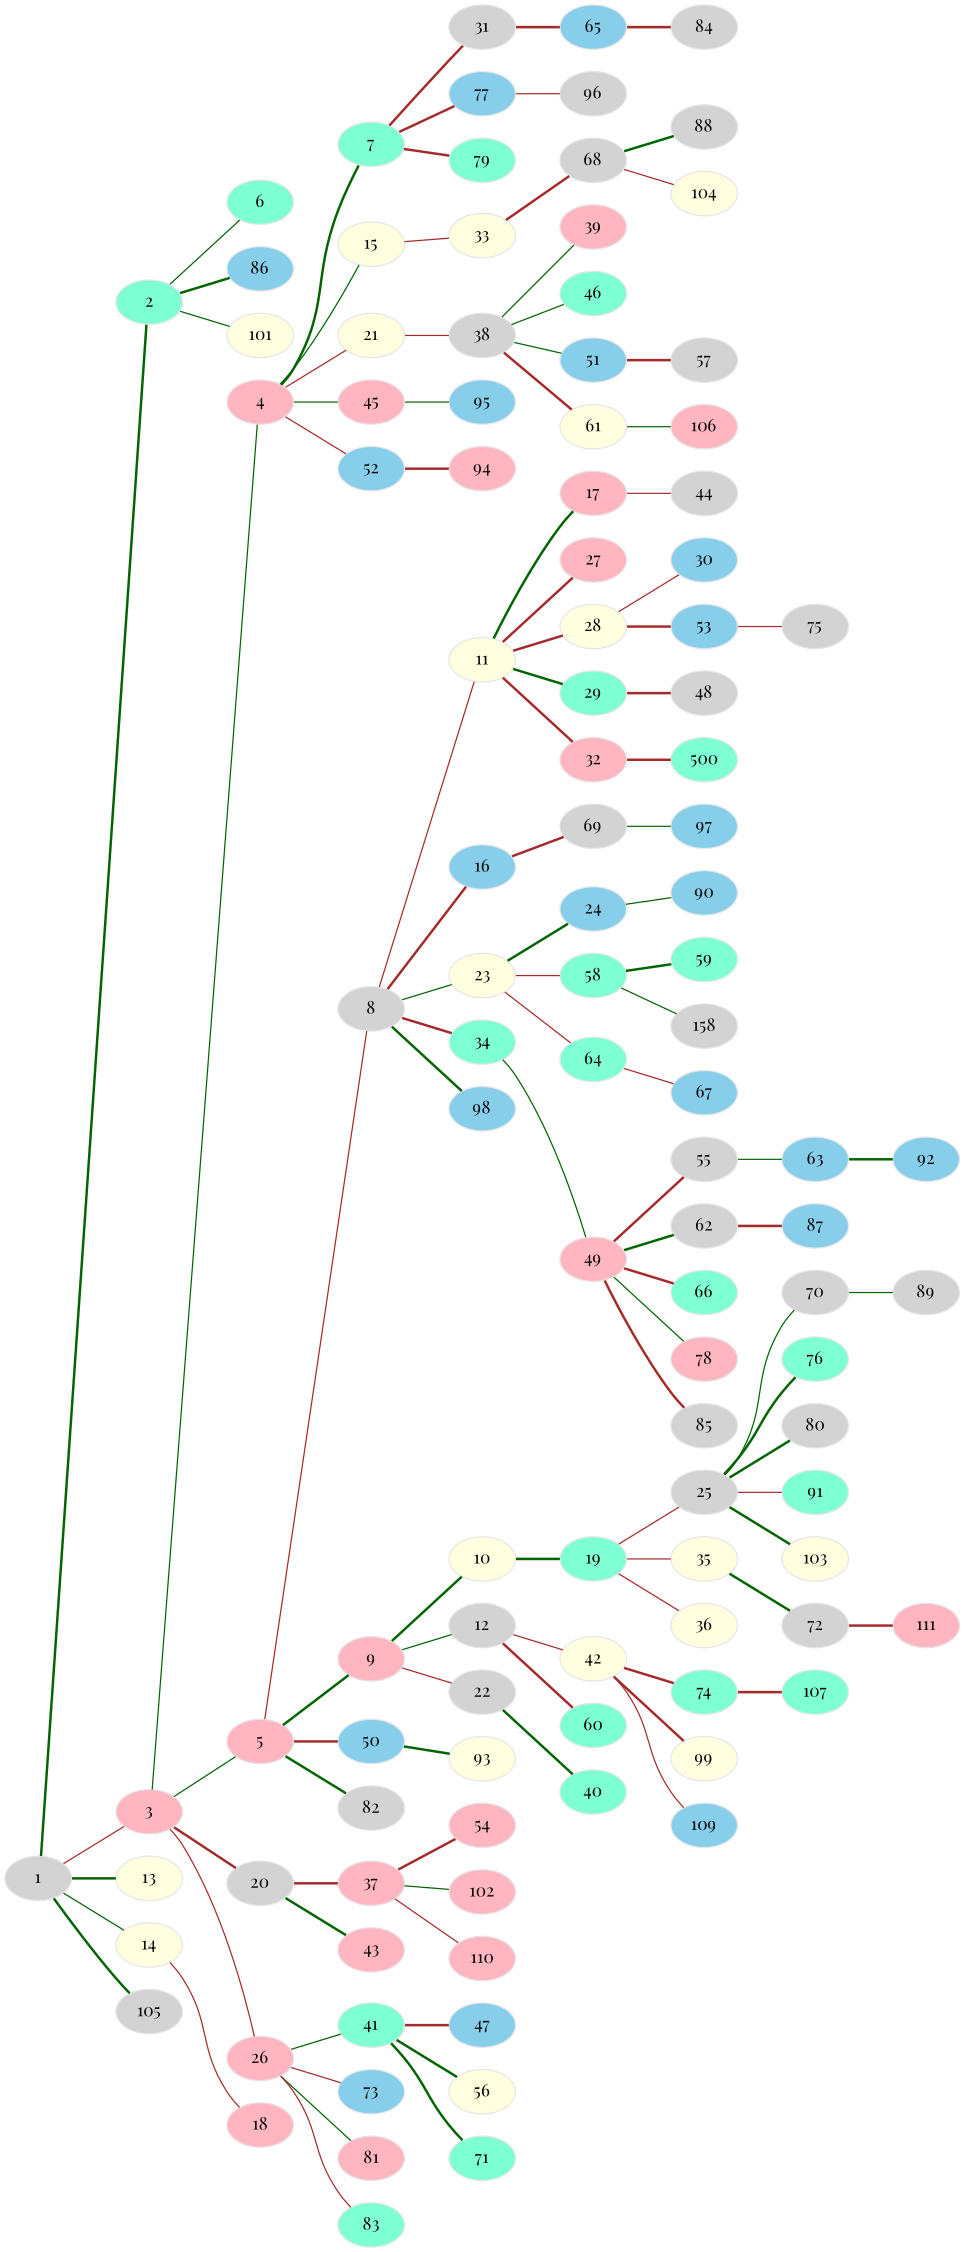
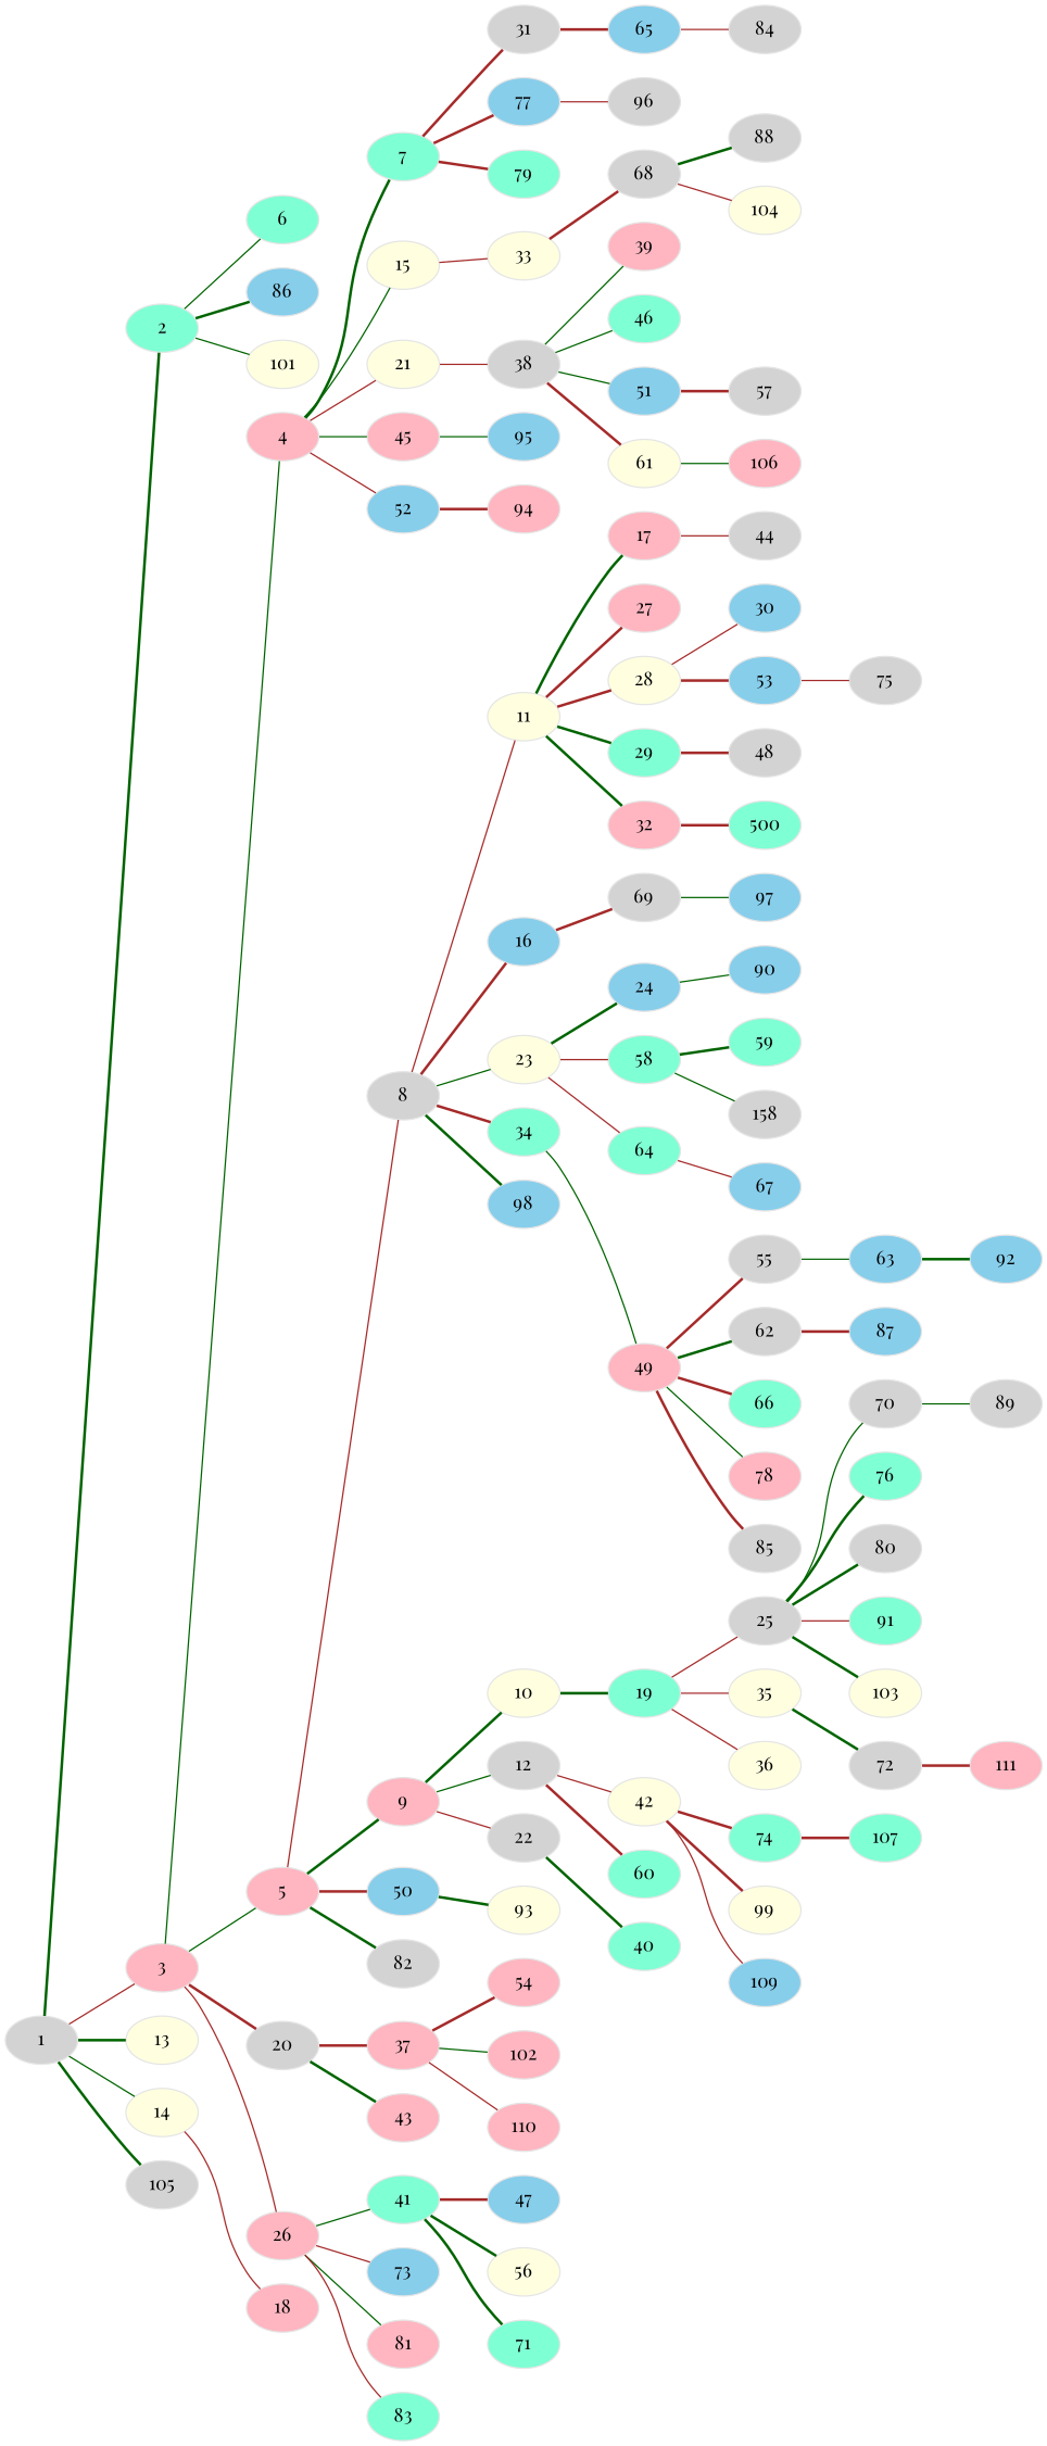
  graph {
    fontname="Playfair Display"
    rankdir=LR
    node [color=gray90 fillcolor=lightgrey fontname="Playfair Display" style=filled]
    edge [color=brown fontname="Playfair Display" style=bold]
    2 [fillcolor=aquamarine]
    1
    3 [fillcolor=lightpink]
    13 [fillcolor=lightyellow]
    14 [fillcolor=lightyellow]
    105
    6 [fillcolor=aquamarine]
    86 [fillcolor=skyblue]
    101 [fillcolor=lightyellow]
    4 [fillcolor=lightpink]
    5 [fillcolor=lightpink]
    20
    26 [fillcolor=lightpink]
    18 [fillcolor=lightpink]
    7 [fillcolor=aquamarine]
    15 [fillcolor=lightyellow]
    21 [fillcolor=lightyellow]
    45 [fillcolor=lightpink]
    52 [fillcolor=skyblue]
    8
    9 [fillcolor=lightpink]
    50 [fillcolor=skyblue]
    82
    37 [fillcolor=lightpink]
    43 [fillcolor=lightpink]
    41 [fillcolor=aquamarine]
    73 [fillcolor=skyblue]
    81 [fillcolor=lightpink]
    83 [fillcolor=aquamarine]
    31
    77 [fillcolor=skyblue]
    79 [fillcolor=aquamarine]
    33 [fillcolor=lightyellow]
    38
    95 [fillcolor=skyblue]
    94 [fillcolor=lightpink]
    11 [fillcolor=lightyellow]
    16 [fillcolor=skyblue]
    23 [fillcolor=lightyellow]
    34 [fillcolor=aquamarine]
    98 [fillcolor=skyblue]
    10 [fillcolor=lightyellow]
    12
    22
    93 [fillcolor=lightyellow]
    65 [fillcolor=skyblue]
    96
    17 [fillcolor=lightpink]
    27 [fillcolor=lightpink]
    28 [fillcolor=lightyellow]
    29 [fillcolor=aquamarine]
    32 [fillcolor=lightpink]
    69
    24 [fillcolor=skyblue]
    58 [fillcolor=aquamarine]
    64 [fillcolor=aquamarine]
    49 [fillcolor=lightpink]
    19 [fillcolor=aquamarine]
    42 [fillcolor=lightyellow]
    60 [fillcolor=aquamarine]
    40 [fillcolor=aquamarine]
    25
    35 [fillcolor=lightyellow]
    36 [fillcolor=lightyellow]
    44
    30 [fillcolor=skyblue]
    53 [fillcolor=skyblue]
    48
    n69 [fillcolor=aquamarine label=500]
    74 [fillcolor=aquamarine]
    99 [fillcolor=lightyellow]
    109 [fillcolor=skyblue]
    68
    97 [fillcolor=skyblue]
    70
    76 [fillcolor=aquamarine]
    80
    91 [fillcolor=aquamarine]
    103 [fillcolor=lightyellow]
    72
    54 [fillcolor=lightpink]
    102 [fillcolor=lightpink]
    110 [fillcolor=lightpink]
    39 [fillcolor=lightpink]
    46 [fillcolor=aquamarine]
    51 [fillcolor=skyblue]
    61 [fillcolor=lightyellow]
    90 [fillcolor=skyblue]
    59 [fillcolor=aquamarine]
    n90 [label=158]
    67 [fillcolor=skyblue]
    89
    47 [fillcolor=skyblue]
    56 [fillcolor=lightyellow]
    71 [fillcolor=aquamarine]
    75
    84
    88
    104 [fillcolor=lightyellow]
    55
    62
    66 [fillcolor=aquamarine]
    78 [fillcolor=lightpink]
    85
    111 [fillcolor=lightpink]
    57
    106 [fillcolor=lightpink]
    107 [fillcolor=aquamarine]
    63 [fillcolor=skyblue]
    87 [fillcolor=skyblue]
    92 [fillcolor=skyblue]
    2 -- 6 [color=darkgreen style=solid]
    2 -- 86 [color=darkgreen]
    2 -- 101 [color=darkgreen style=solid]
    1 -- 2 [color=darkgreen]
    1 -- 3 [style=solid]
    1 -- 13 [color=darkgreen]
    1 -- 14 [color=darkgreen style=solid]
    1 -- 105 [color=darkgreen]
    3 -- 4 [color=darkgreen style=solid]
    3 -- 5 [color=darkgreen style=solid]
    3 -- 20
    3 -- 26 [style=solid]
    14 -- 18 [style=solid]
    4 -- 7 [color=darkgreen]
    4 -- 15 [color=darkgreen style=solid]
    4 -- 21 [style=solid]
    4 -- 45 [color=darkgreen style=solid]
    4 -- 52 [style=solid]
    5 -- 8 [style=solid]
    5 -- 9 [color=darkgreen]
    5 -- 50
    5 -- 82 [color=darkgreen]
    20 -- 37
    20 -- 43 [color=darkgreen]
    26 -- 41 [color=darkgreen style=solid]
    26 -- 73 [style=solid]
    26 -- 81 [color=darkgreen style=solid]
    26 -- 83 [style=solid]
    7 -- 31
    7 -- 77
    7 -- 79
    15 -- 33 [style=solid]
    21 -- 38 [style=solid]
    45 -- 95 [color=darkgreen style=solid]
    52 -- 94
    8 -- 11 [style=solid]
    8 -- 16
    8 -- 23 [color=darkgreen style=solid]
    8 -- 34
    8 -- 98 [color=darkgreen]
    9 -- 10 [color=darkgreen]
    9 -- 12 [color=darkgreen style=solid]
    9 -- 22 [style=solid]
    50 -- 93 [color=darkgreen]
    37 -- 54
    37 -- 102 [color=darkgreen style=solid]
    37 -- 110 [style=solid]
    41 -- 47
    41 -- 56 [color=darkgreen]
    41 -- 71 [color=darkgreen]
    31 -- 65
    77 -- 96 [style=solid]
    33 -- 68
    38 -- 39 [color=darkgreen style=solid]
    38 -- 46 [color=darkgreen style=solid]
    38 -- 51 [color=darkgreen style=solid]
    38 -- 61
    11 -- 17 [color=darkgreen]
    11 -- 27
    11 -- 28
    11 -- 29 [color=darkgreen]
-   11 -- 32
+   11 -- 32 [color=darkgreen]
    16 -- 69
    23 -- 24 [color=darkgreen]
    23 -- 58 [style=solid]
    23 -- 64 [style=solid]
    34 -- 49 [color=darkgreen style=solid]
    10 -- 19 [color=darkgreen]
    12 -- 42 [style=solid]
    12 -- 60
    22 -- 40 [color=darkgreen]
-   65 -- 84
+   65 -- 84 [style=solid]
    17 -- 44 [style=solid]
    28 -- 30 [style=solid]
    28 -- 53
    29 -- 48
    32 -- n69
    69 -- 97 [color=darkgreen style=solid]
    24 -- 90 [color=darkgreen style=solid]
    58 -- 59 [color=darkgreen]
    58 -- n90 [color=darkgreen style=solid]
    64 -- 67 [style=solid]
    49 -- 55
    49 -- 62 [color=darkgreen]
    49 -- 66
    49 -- 78 [color=darkgreen style=solid]
    49 -- 85
    19 -- 25 [style=solid]
    19 -- 35 [style=solid]
    19 -- 36 [style=solid]
    42 -- 74
    42 -- 99
    42 -- 109 [style=solid]
    25 -- 70 [color=darkgreen style=solid]
    25 -- 76 [color=darkgreen]
    25 -- 80 [color=darkgreen]
    25 -- 91 [style=solid]
    25 -- 103 [color=darkgreen]
    35 -- 72 [color=darkgreen]
    53 -- 75 [style=solid]
    74 -- 107
    68 -- 88 [color=darkgreen]
    68 -- 104 [style=solid]
    70 -- 89 [color=darkgreen style=solid]
    72 -- 111
    51 -- 57
    61 -- 106 [color=darkgreen style=solid]
    55 -- 63 [color=darkgreen style=solid]
    62 -- 87
    63 -- 92 [color=darkgreen]
  }
